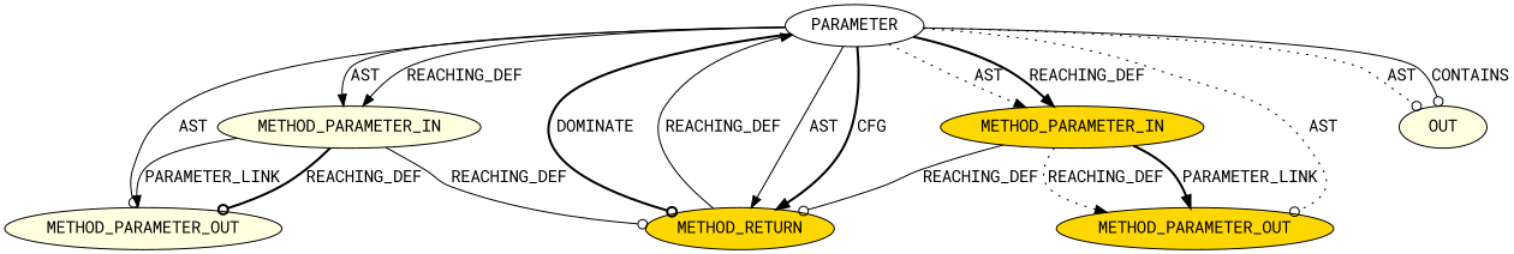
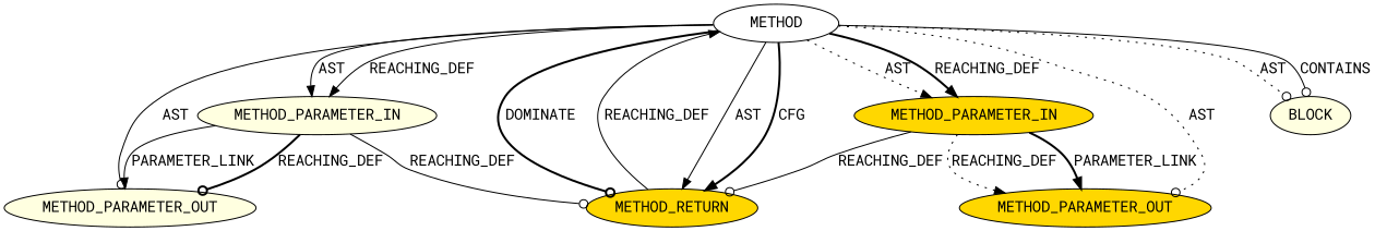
  digraph {
    fontname="Roboto Mono"
    node [CODE="<empty>" ORDER=2 fillcolor=lightyellow fontname="Roboto Mono" style=filled EVALUATION_STRATEGY=BY_VALUE IS_VARIADIC=false TYPE_FULL_NAME=ANY]
    edge [arrowhead=normal fontname="Roboto Mono" style=solid]
-   n1 [AST_PARENT_FULL_NAME="<global>" AST_PARENT_TYPE=NAMESPACE_BLOCK FILENAME="<empty>" FULL_NAME="<operator>.division" IS_EXTERNAL=true NAME="<operator>.division" ORDER=0 fillcolor=white label=PARAMETER EVALUATION_STRATEGY="" IS_VARIADIC="" TYPE_FULL_NAME=""]
+   n1 [AST_PARENT_FULL_NAME="<global>" AST_PARENT_TYPE=NAMESPACE_BLOCK FILENAME="<empty>" FULL_NAME="<operator>.division" IS_EXTERNAL=true NAME="<operator>.division" ORDER=0 fillcolor=white label=METHOD EVALUATION_STRATEGY="" IS_VARIADIC="" TYPE_FULL_NAME=""]
    n2 [CODE=p2 INDEX=2 NAME=p2 label=METHOD_PARAMETER_OUT]
    n3 [CODE=p1 INDEX=1 NAME=p1 ORDER=1 fillcolor=gold label=METHOD_PARAMETER_IN]
    n4 [CODE=p1 INDEX=1 NAME=p1 ORDER=1 fillcolor=gold label=METHOD_PARAMETER_OUT]
-   n5 [ARGUMENT_INDEX=1 ORDER=1 label=OUT EVALUATION_STRATEGY="" IS_VARIADIC=""]
+   n5 [ARGUMENT_INDEX=1 ORDER=1 label=BLOCK EVALUATION_STRATEGY="" IS_VARIADIC=""]
    n6 [CODE=p2 INDEX=2 NAME=p2 label=METHOD_PARAMETER_IN]
    n7 [CODE=RET fillcolor=gold label=METHOD_RETURN IS_VARIADIC=""]
    n1 -> n2 [arrowhead=odot label=AST]
    n1 -> n3 [label=AST style=dotted]
    n1 -> n3 [label=REACHING_DEF style=bold]
    n1 -> n4 [arrowhead=odot label=AST style=dotted]
    n1 -> n5 [arrowhead=odot label=AST style=dotted]
    n1 -> n5 [arrowhead=odot label=CONTAINS]
    n1 -> n6 [label=AST]
    n1 -> n6 [label=REACHING_DEF]
    n1 -> n7 [arrowhead=odot label=DOMINATE style=bold]
    n1 -> n7 [label=AST]
    n1 -> n7 [label=CFG style=bold]
    n3 -> n4 [label=PARAMETER_LINK style=bold]
    n3 -> n4 [VARIABLE=p1 label=REACHING_DEF style=dotted]
    n3 -> n7 [VARIABLE=p1 arrowhead=odot label=REACHING_DEF]
    n6 -> n2 [label=PARAMETER_LINK]
    n6 -> n2 [VARIABLE=p2 arrowhead=odot label=REACHING_DEF style=bold]
    n6 -> n7 [VARIABLE=p2 arrowhead=odot label=REACHING_DEF]
    n7 -> n1 [label=REACHING_DEF]
  }
